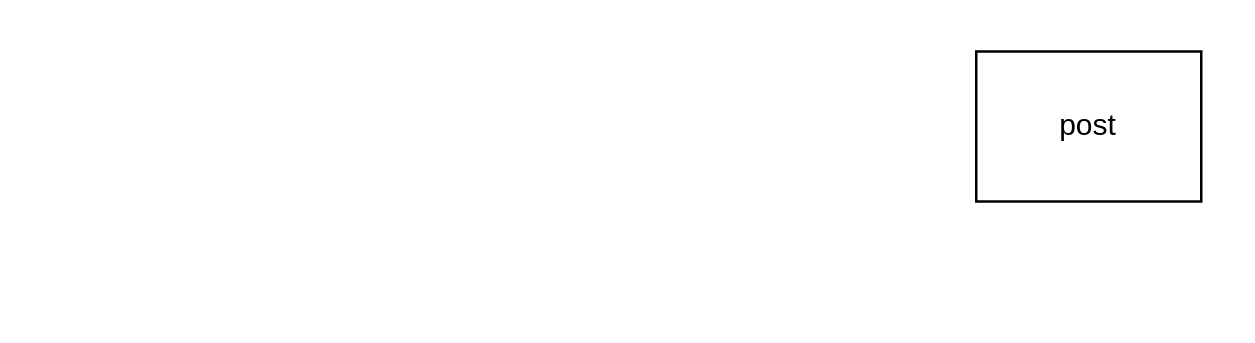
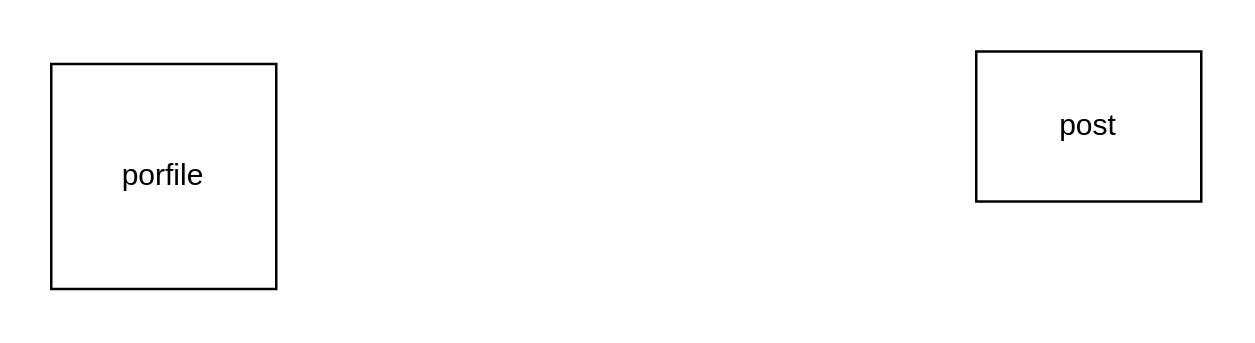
  <mxCell id="0" />
  <mxCell id="1" parent="0" />
+ <mxCell id="2" value="porfile&lt;br&gt;" style="whiteSpace=wrap;html=1;aspect=fixed;" vertex="1" parent="1"><mxGeometry x="20" y="25" width="90" height="90" as="geometry" /></mxCell>
  <mxCell id="3" value="post&lt;br&gt;" style="whiteSpace=wrap;html=1;aspect=fixed;" vertex="1" parent="1"><mxGeometry x="390" y="20" width="90" height="60" as="geometry" /></mxCell>
